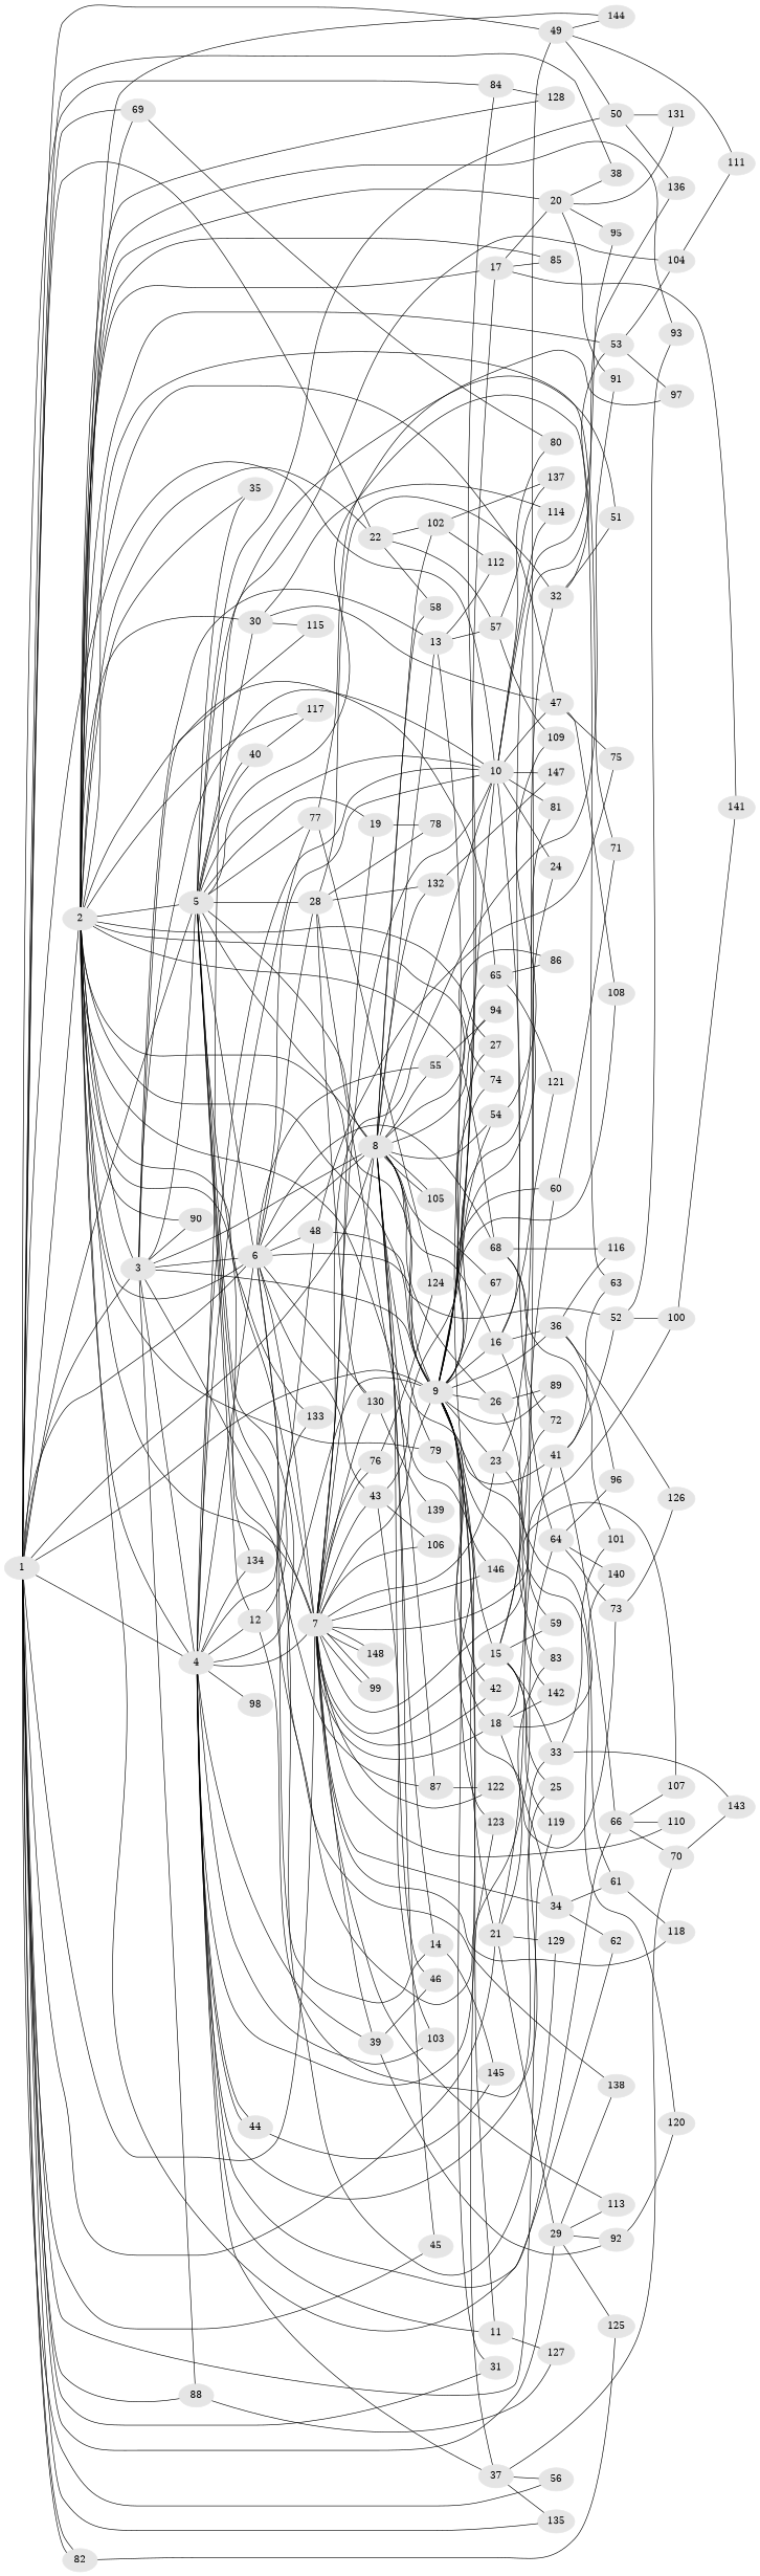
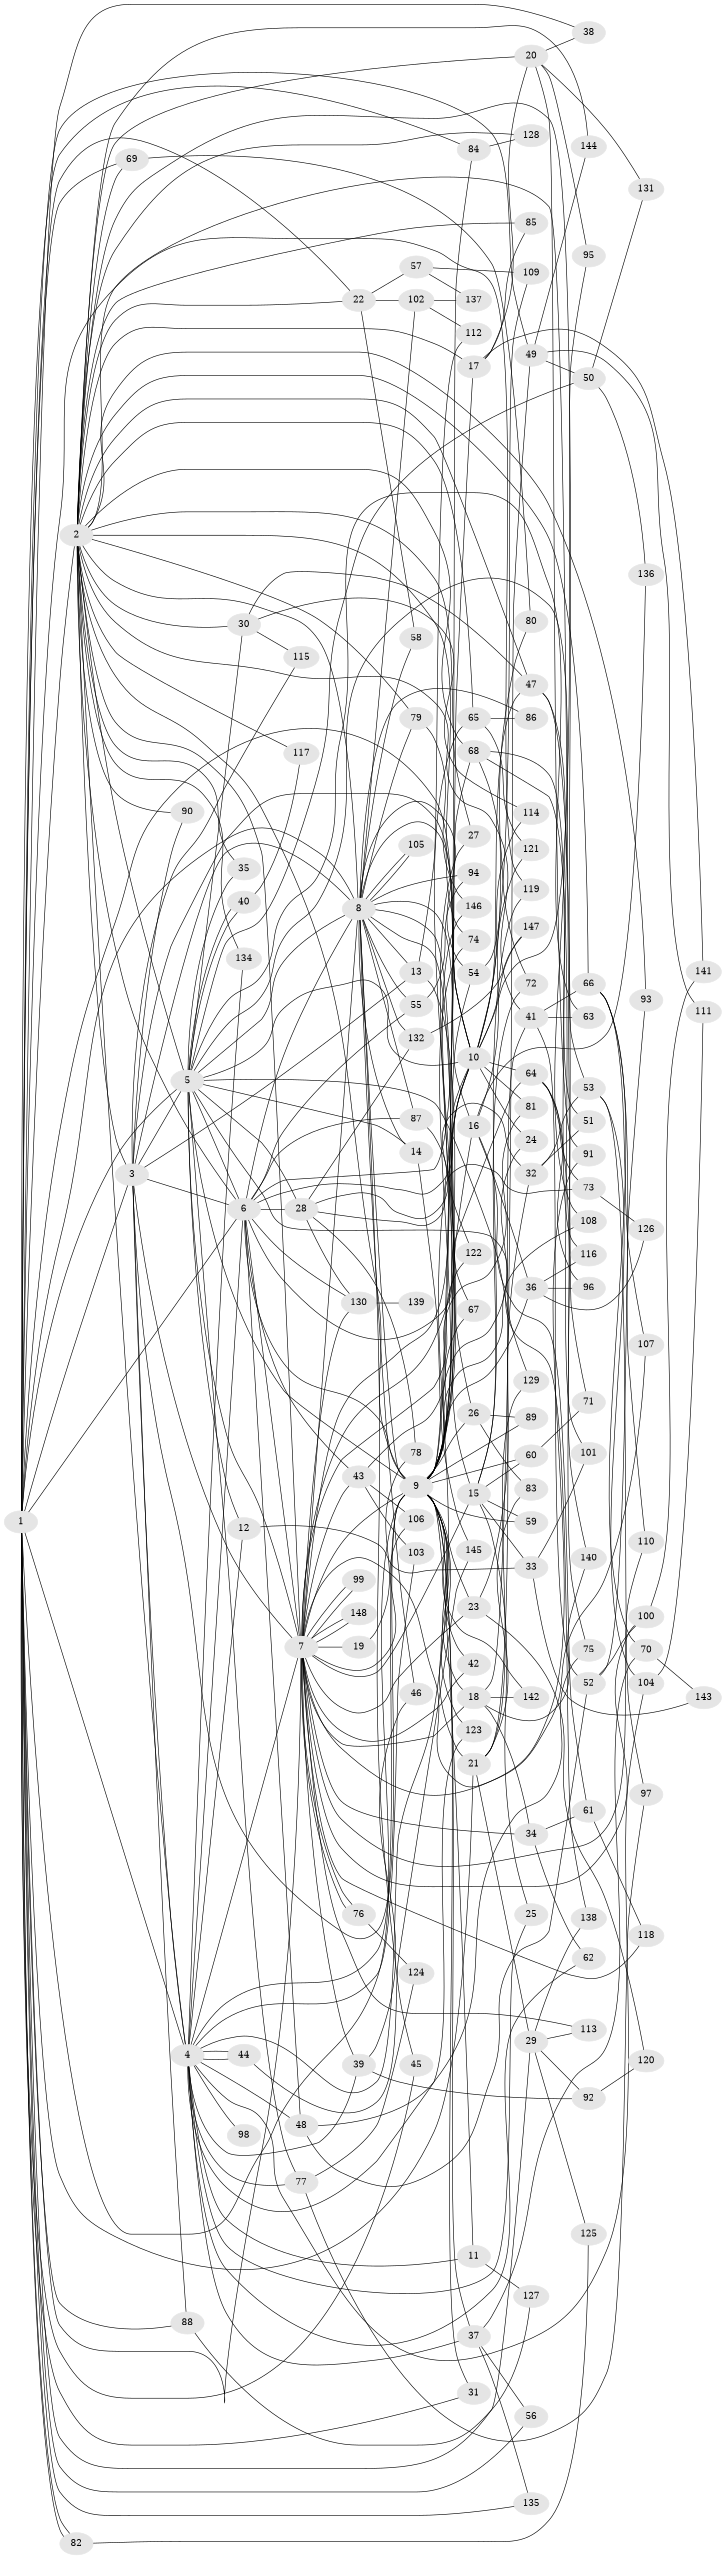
  graph {
    rankdir=LR
    node [color=gray90 style=filled]
    1
    2
    3
    4
    5
    6
    7
    8
    9
    10
    21
    22
    29
    31
    38
    45
    49
    56
    69
    82
    84
    88
    119
    135
    17
    20
    27
    30
    35
    41
    53
    65
    66
    68
    71
    74
    79
    85
    90
    93
    117
    128
-   133
    134
    144
    47
    13
    115
    11
    12
    25
    37
    39
    44
    48
    62
    77
    98
    103
    104
    123
    14
    19
    28
    40
    50
    51
    63
    129
    138
    43
    55
    64
    87
    130
    15
    18
    23
    34
    42
    76
    91
    99
    100
    106
    107
    110
    113
    118
    122
    146
    148
    16
    26
    46
    54
    58
    67
    86
    94
    102
    105
    132
    24
    36
    59
    60
    89
    108
    142
    80
    81
    95
    114
    147
    83
    57
    92
    125
    111
    127
    141
    131
    52
    97
    121
    70
    72
    101
    116
    112
    33
    145
    75
    124
    78
    32
    73
    136
    140
    96
    120
    61
    139
    109
    137
    126
    143
    1 -- 2
    1 -- 3
    1 -- 4
    1 -- 5
    1 -- 6
    1 -- 7
    1 -- 8
    1 -- 9
    1 -- 10
    1 -- 21
    1 -- 22
    1 -- 29
    1 -- 31
    1 -- 38
    1 -- 45
    1 -- 49
    1 -- 56
    1 -- 69
    1 -- 82
    1 -- 82
    1 -- 84
    1 -- 88
    1 -- 119
    1 -- 135
    2 -- 3
    2 -- 4
    2 -- 5
    2 -- 6
    2 -- 7
    2 -- 8
    2 -- 9
    2 -- 22
    2 -- 69
    2 -- 17
    2 -- 20
    2 -- 27
    2 -- 30
    2 -- 35
    2 -- 41
    2 -- 53
    2 -- 65
    2 -- 66
    2 -- 68
    2 -- 71
    2 -- 74
    2 -- 79
    2 -- 85
    2 -- 90
    2 -- 93
    2 -- 117
    2 -- 128
-   2 -- 133
    2 -- 134
    2 -- 144
    2 -- 47
    3 -- 4
    3 -- 5
    3 -- 6
    3 -- 7
    3 -- 8
    3 -- 9
    3 -- 10
    3 -- 88
    3 -- 90
    3 -- 13
    3 -- 115
    4 -- 6
    4 -- 7
    4 -- 9
    4 -- 10
    4 -- 134
    4 -- 11
    4 -- 12
    4 -- 25
    4 -- 37
    4 -- 39
    4 -- 44
    4 -- 44
    4 -- 48
    4 -- 62
    4 -- 77
    4 -- 98
    4 -- 103
    4 -- 104
    4 -- 123
    5 -- 6
    5 -- 7
    5 -- 8
    5 -- 9
    5 -- 10
    5 -- 30
    5 -- 35
    5 -- 12
    5 -- 77
    5 -- 14
-   5 -- 19
    5 -- 28
    5 -- 40
    5 -- 40
    5 -- 50
    5 -- 51
    5 -- 63
    5 -- 129
    5 -- 138
    6 -- 7
    6 -- 8
    6 -- 9
    6 -- 10
    6 -- 68
    6 -- 48
    6 -- 28
    6 -- 43
    6 -- 55
    6 -- 64
    6 -- 87
    6 -- 130
    7 -- 8
    7 -- 9
    7 -- 10
    7 -- 39
    7 -- 19
    7 -- 43
    7 -- 130
    7 -- 15
    7 -- 18
    7 -- 23
    7 -- 34
    7 -- 42
    7 -- 76
    7 -- 76
    7 -- 91
    7 -- 99
    7 -- 99
    7 -- 100
    7 -- 106
    7 -- 107
    7 -- 110
    7 -- 113
    7 -- 118
    7 -- 122
    7 -- 146
    7 -- 148
    7 -- 148
    8 -- 9
    8 -- 10
    8 -- 45
    8 -- 79
    8 -- 13
    8 -- 14
    8 -- 55
    8 -- 87
    8 -- 16
    8 -- 26
    8 -- 46
    8 -- 54
    8 -- 58
    8 -- 67
    8 -- 86
    8 -- 94
    8 -- 102
    8 -- 105
    8 -- 105
    8 -- 132
    9 -- 10
    9 -- 21
    9 -- 31
    9 -- 84
    9 -- 17
    9 -- 27
    9 -- 65
    9 -- 74
    9 -- 11
    9 -- 37
    9 -- 123
    9 -- 18
    9 -- 23
    9 -- 42
    9 -- 16
    9 -- 26
    9 -- 54
    9 -- 67
    9 -- 24
    9 -- 36
    9 -- 59
    9 -- 60
    9 -- 89
    9 -- 108
    9 -- 142
    10 -- 47
    10 -- 64
    10 -- 24
    10 -- 80
    10 -- 81
    10 -- 95
    10 -- 114
    10 -- 147
    21 -- 29
    21 -- 41
    21 -- 129
    21 -- 83
    22 -- 58
    22 -- 102
    22 -- 57
    29 -- 138
    29 -- 113
    29 -- 92
    29 -- 125
    49 -- 144
    49 -- 50
    49 -- 111
    69 -- 80
    82 -- 125
    84 -- 128
    88 -- 127
    17 -- 20
    17 -- 85
    17 -- 141
    20 -- 38
    20 -- 91
    20 -- 95
    20 -- 131
    30 -- 47
    30 -- 115
    30 -- 114
    41 -- 66
    41 -- 63
    41 -- 52
    53 -- 104
    53 -- 97
    65 -- 86
    65 -- 121
    66 -- 107
    66 -- 110
    66 -- 70
    68 -- 72
    68 -- 101
    68 -- 116
    79 -- 146
    47 -- 108
    47 -- 75
    13 -- 15
-   13 -- 57
    13 -- 112
    11 -- 127
-   12 -- 133
    12 -- 33
    37 -- 56
    37 -- 135
    37 -- 70
    39 -- 46
    39 -- 92
    44 -- 145
    48 -- 52
    48 -- 75
    77 -- 97
    77 -- 124
    104 -- 111
    14 -- 145
    19 -- 78
    28 -- 130
    28 -- 132
    28 -- 78
    28 -- 32
    28 -- 73
    40 -- 117
    50 -- 131
    50 -- 136
    43 -- 103
    43 -- 106
    43 -- 81
    55 -- 94
    64 -- 73
    64 -- 140
    64 -- 96
    87 -- 122
    130 -- 139
    15 -- 119
    15 -- 25
    15 -- 59
    15 -- 60
    15 -- 72
    15 -- 33
    18 -- 49
    18 -- 34
    18 -- 142
    18 -- 140
    23 -- 32
    23 -- 120
    34 -- 62
    34 -- 61
    76 -- 124
    100 -- 141
    16 -- 36
    16 -- 121
    16 -- 136
    16 -- 61
    26 -- 89
    26 -- 83
    54 -- 109
    102 -- 112
    102 -- 137
    132 -- 147
    36 -- 116
    36 -- 96
    36 -- 126
    60 -- 71
    57 -- 109
    57 -- 137
    92 -- 120
    52 -- 93
    52 -- 100
    70 -- 143
    33 -- 101
    33 -- 143
    32 -- 53
    32 -- 51
    73 -- 126
    61 -- 118
  }
